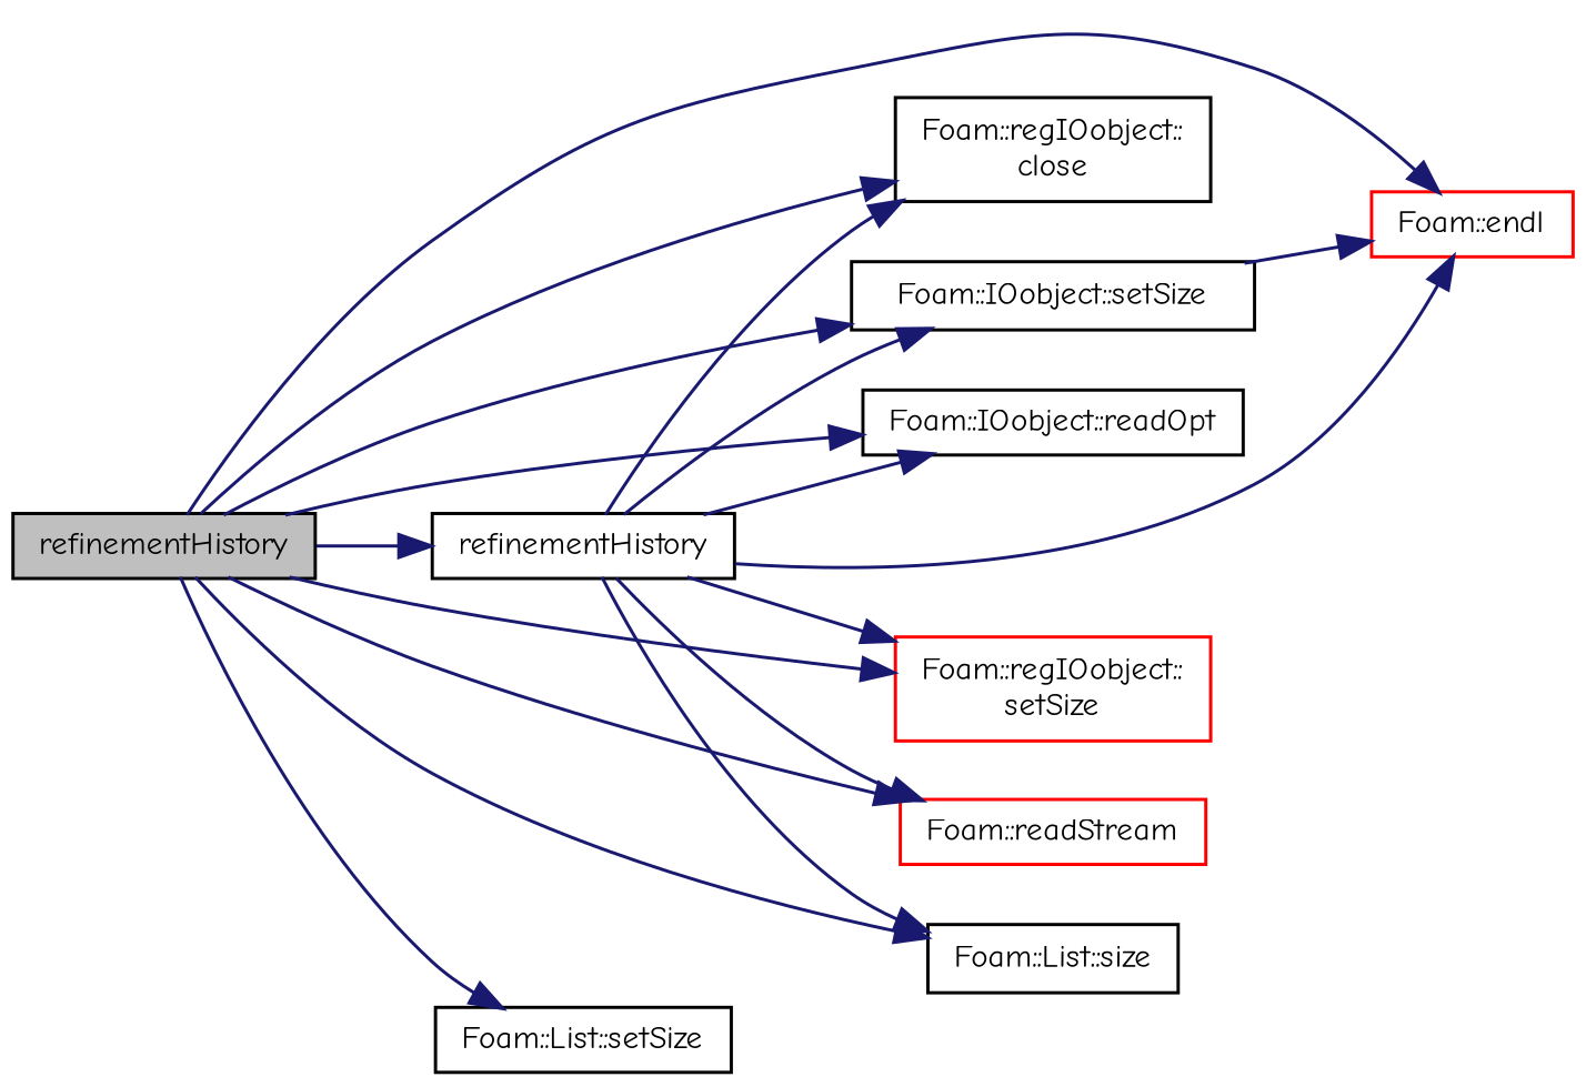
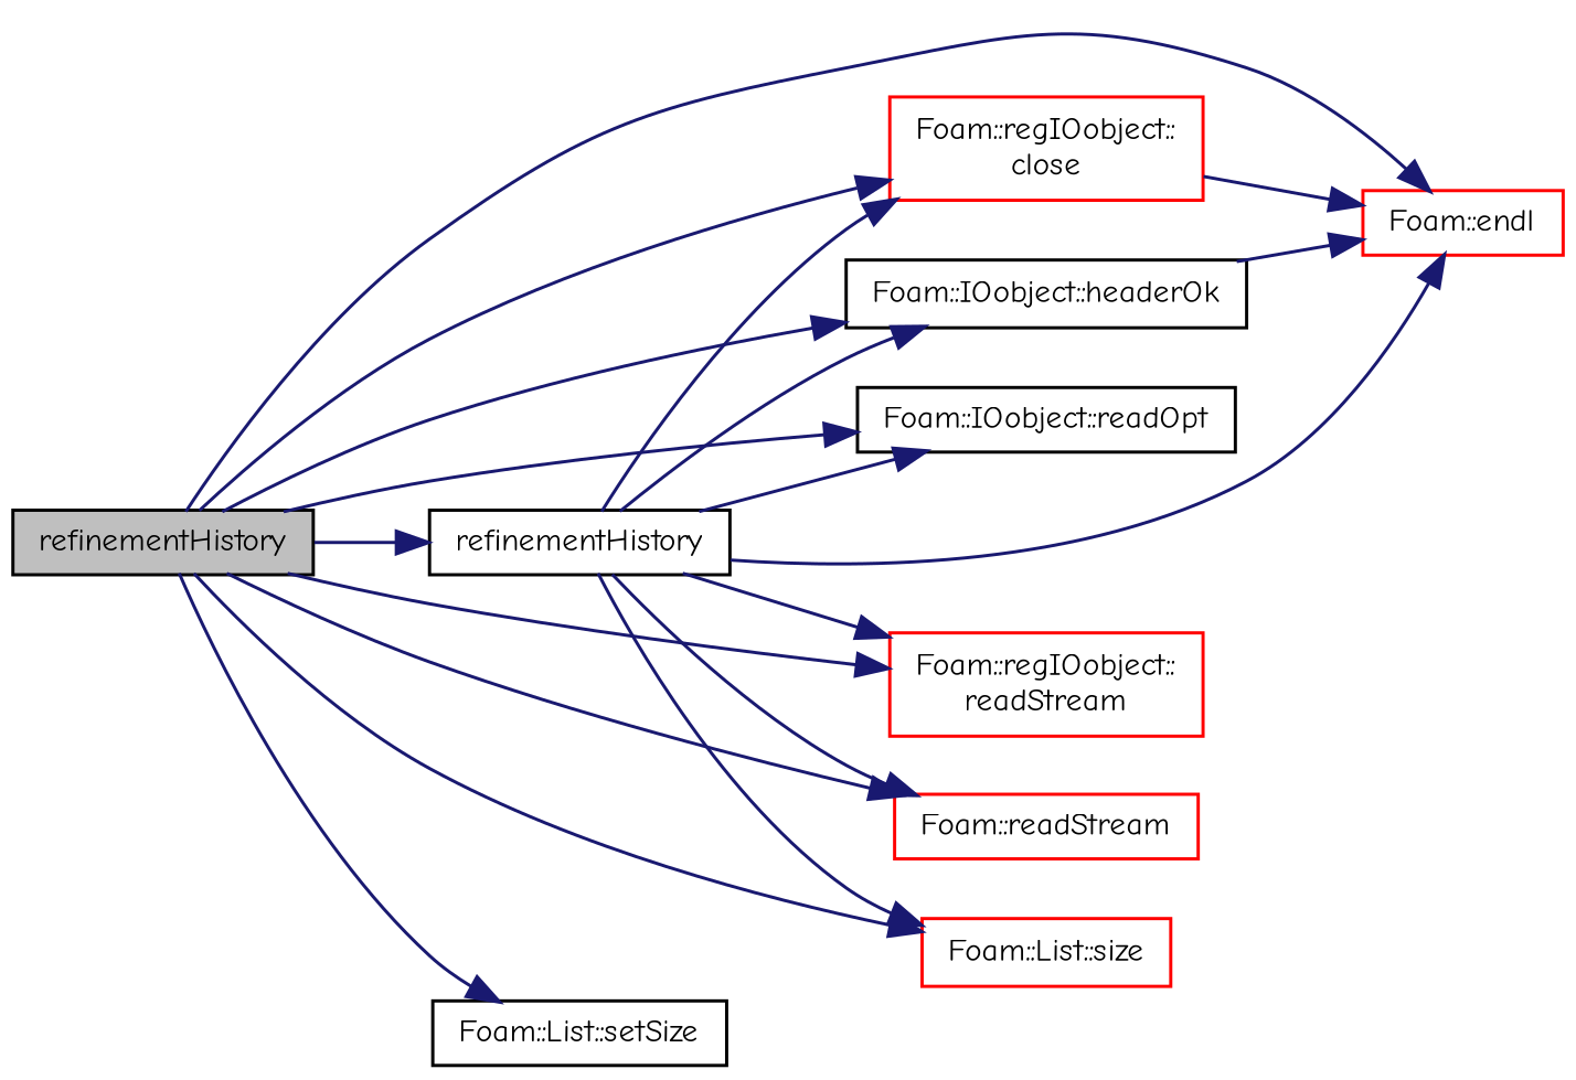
  digraph {
    fontname="Comic Neue"
    rankdir=LR
    node [color=black fontname="Comic Neue" fontsize=10 shape=record]
    edge [color=midnightblue fontname="Comic Neue" fontsize=10 labelfontname=Helvetica labelfontsize=10 style=solid]
    n1 [fillcolor=grey75 fontcolor=black height=0.2 label=refinementHistory style=filled width=0.4]
-   n2 [height=0.2 label="Foam::regIOobject::\lclose" width=0.4]
+   n2 [color=red height=0.2 label="Foam::regIOobject::\lclose" width=0.4]
    n3 [color=red height=0.2 label="Foam::endl" width=0.4]
-   n4 [height=0.2 label="Foam::IOobject::setSize" width=0.4]
+   n4 [height=0.2 label="Foam::IOobject::headerOk" width=0.4]
    n5 [height=0.2 label="Foam::IOobject::readOpt" width=0.4]
-   n6 [color=red height=0.2 label="Foam::regIOobject::\lsetSize" width=0.4]
+   n6 [color=red height=0.2 label="Foam::regIOobject::\lreadStream" width=0.4]
    n7 [height=0.2 label=refinementHistory width=0.4]
    n8 [color=red height=0.2 label="Foam::readStream" width=0.4]
-   n9 [height=0.2 label="Foam::List::size" width=0.4]
+   n9 [color=red height=0.2 label="Foam::List::size" width=0.4]
    n10 [height=0.2 label="Foam::List::setSize" width=0.4]
    n1 -> n2
    n1 -> n3
    n1 -> n4
    n1 -> n5
    n1 -> n6
    n1 -> n7
    n1 -> n8
    n1 -> n9
    n1 -> n10
+   n2 -> n3
    n4 -> n3
    n7 -> n2
    n7 -> n3
    n7 -> n4
    n7 -> n5
    n7 -> n6
    n7 -> n8
    n7 -> n9
  }
